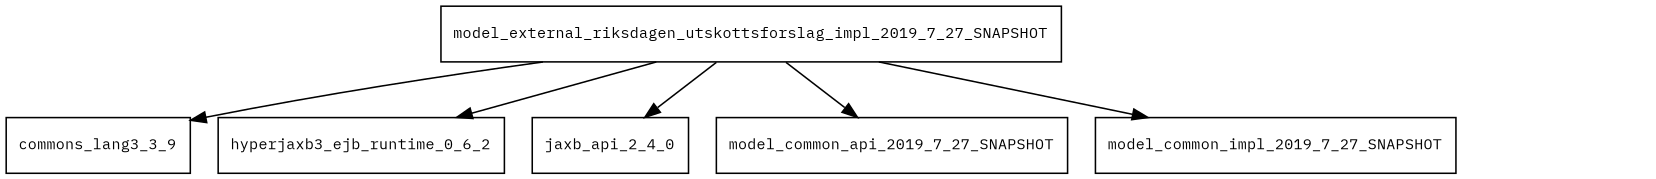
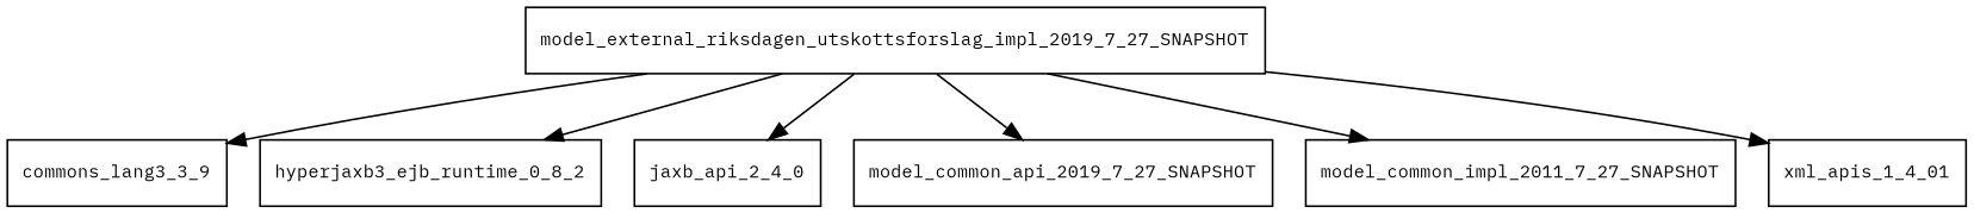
  digraph {
    fontname="IBM Plex Mono"
    node [fontname="IBM Plex Mono" fontsize=10.0 shape=box]
    edge [fontname="IBM Plex Mono"]
    model_external_riksdagen_utskottsforslag_impl_2019_7_27_SNAPSHOT
    commons_lang3_3_9
-   hyperjaxb3_ejb_runtime_0_6_2
+   hyperjaxb3_ejb_runtime_0_6_2 [label=hyperjaxb3_ejb_runtime_0_8_2]
    jaxb_api_2_4_0
    model_common_api_2019_7_27_SNAPSHOT
-   model_common_impl_2019_7_27_SNAPSHOT
+   model_common_impl_2019_7_27_SNAPSHOT [label=model_common_impl_2011_7_27_SNAPSHOT]
+   xml_apis_1_4_01
    model_external_riksdagen_utskottsforslag_impl_2019_7_27_SNAPSHOT -> commons_lang3_3_9
    model_external_riksdagen_utskottsforslag_impl_2019_7_27_SNAPSHOT -> hyperjaxb3_ejb_runtime_0_6_2
    model_external_riksdagen_utskottsforslag_impl_2019_7_27_SNAPSHOT -> jaxb_api_2_4_0
    model_external_riksdagen_utskottsforslag_impl_2019_7_27_SNAPSHOT -> model_common_api_2019_7_27_SNAPSHOT
    model_external_riksdagen_utskottsforslag_impl_2019_7_27_SNAPSHOT -> model_common_impl_2019_7_27_SNAPSHOT
+   model_external_riksdagen_utskottsforslag_impl_2019_7_27_SNAPSHOT -> xml_apis_1_4_01
  }
